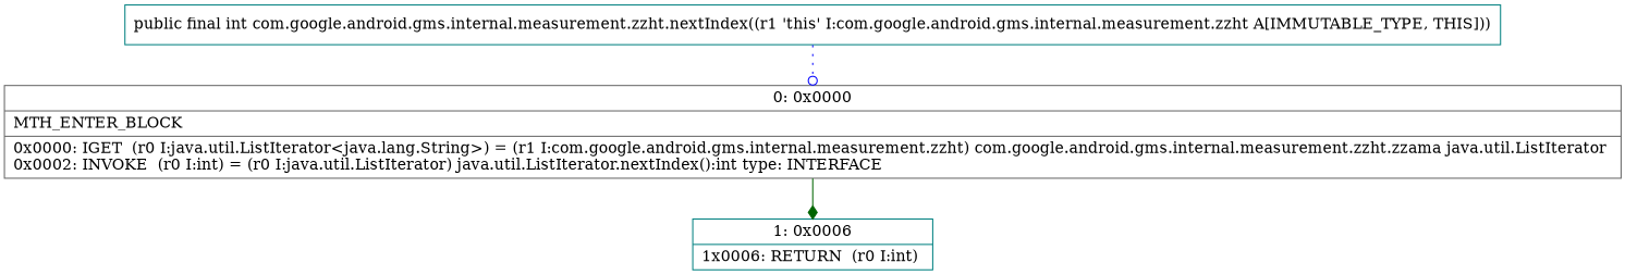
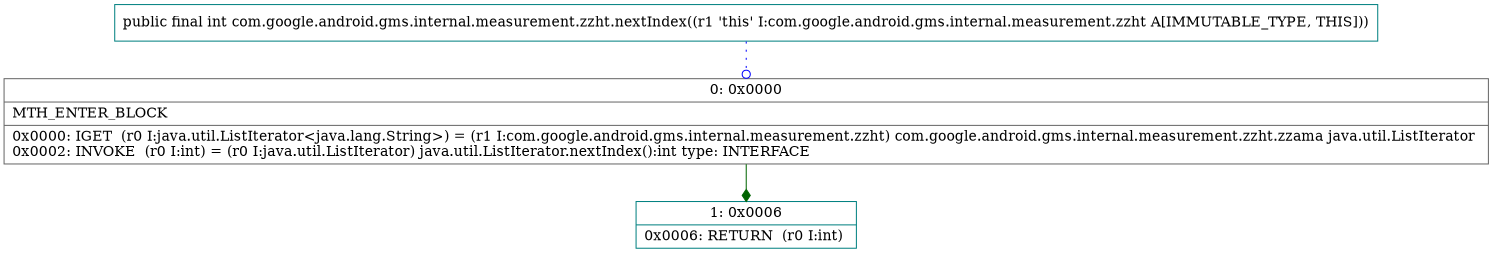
  digraph {
    node [shape=record color=teal]
    n1 [label="{0\:\ 0x0000|MTH_ENTER_BLOCK\l|0x0000: IGET  (r0 I:java.util.ListIterator\<java.lang.String\>) = (r1 I:com.google.android.gms.internal.measurement.zzht) com.google.android.gms.internal.measurement.zzht.zzama java.util.ListIterator \l0x0002: INVOKE  (r0 I:int) = (r0 I:java.util.ListIterator) java.util.ListIterator.nextIndex():int type: INTERFACE \l}" color=gray40]
-   n2 [label="{1\:\ 0x0006|1x0006: RETURN  (r0 I:int) \l}"]
+   n2 [label="{1\:\ 0x0006|0x0006: RETURN  (r0 I:int) \l}"]
    n3 [label="{public final int com.google.android.gms.internal.measurement.zzht.nextIndex((r1 'this' I:com.google.android.gms.internal.measurement.zzht A[IMMUTABLE_TYPE, THIS])) }"]
    n1 -> n2 [color=darkgreen style=solid arrowhead=diamond]
    n3 -> n1 [color=blue style=dotted arrowhead=odot]
  }
